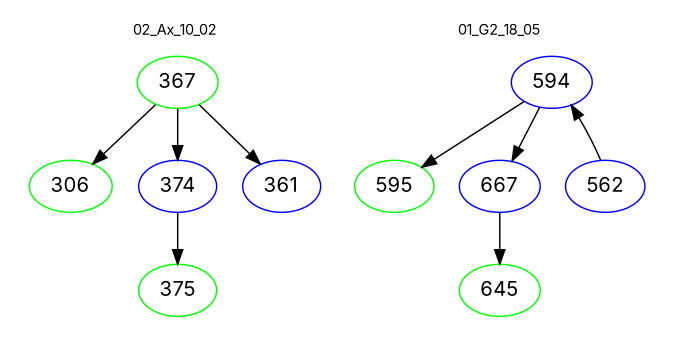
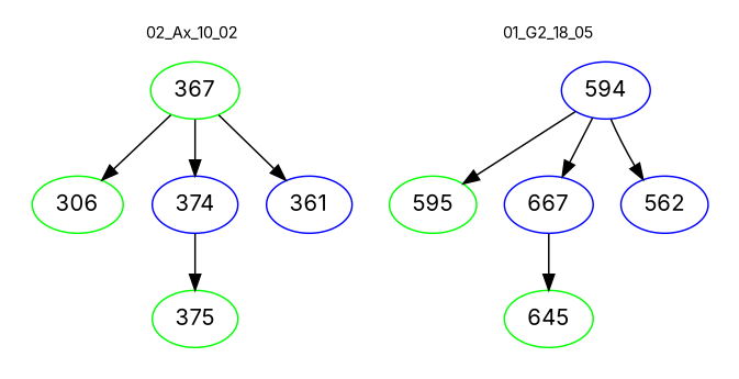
  digraph {
    fontname=Inter
    node [color=green fontname=Inter]
    edge [color=black fontname=Inter]
    n1 [label=367]
    n2 [label=306]
    n3 [color=blue label=374]
    n4 [color=blue label=361]
    n5 [label=375]
    n6 [color=blue label=594]
    n7 [label=595]
    n8 [color=blue label=667]
    n9 [color=blue label=562]
    n10 [label=645]
    subgraph cluster_1 {
      color=white
      fontsize=10
      label="02_Ax_10_02"
      n1
      n2
      n3
      n4
      n5
    }
    subgraph cluster_2 {
      color=white
      fontsize=10
      label="01_G2_18_05"
      n6
      n7
      n8
      n9
      n10
    }
    n1 -> n2
    n1 -> n3
    n1 -> n4
    n3 -> n5
    n6 -> n7
    n6 -> n8
-   n9 -> n6
+   n6 -> n9
    n8 -> n10
  }
